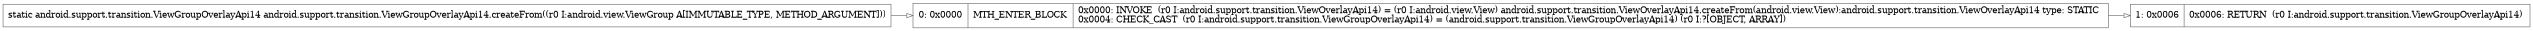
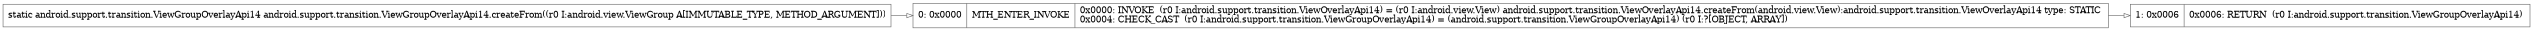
  digraph {
    rankdir=LR
    node [shape=record color=gray40]
    edge [color=gray40 style=solid arrowhead=onormal]
-   n1 [label="{0\:\ 0x0000|MTH_ENTER_BLOCK\l|0x0000: INVOKE  (r0 I:android.support.transition.ViewOverlayApi14) = (r0 I:android.view.View) android.support.transition.ViewOverlayApi14.createFrom(android.view.View):android.support.transition.ViewOverlayApi14 type: STATIC \l0x0004: CHECK_CAST  (r0 I:android.support.transition.ViewGroupOverlayApi14) = (android.support.transition.ViewGroupOverlayApi14) (r0 I:?[OBJECT, ARRAY]) \l}"]
+   n1 [label="{0\:\ 0x0000|MTH_ENTER_INVOKE\l|0x0000: INVOKE  (r0 I:android.support.transition.ViewOverlayApi14) = (r0 I:android.view.View) android.support.transition.ViewOverlayApi14.createFrom(android.view.View):android.support.transition.ViewOverlayApi14 type: STATIC \l0x0004: CHECK_CAST  (r0 I:android.support.transition.ViewGroupOverlayApi14) = (android.support.transition.ViewGroupOverlayApi14) (r0 I:?[OBJECT, ARRAY]) \l}"]
    n2 [label="{1\:\ 0x0006|0x0006: RETURN  (r0 I:android.support.transition.ViewGroupOverlayApi14) \l}"]
    n3 [label="{static android.support.transition.ViewGroupOverlayApi14 android.support.transition.ViewGroupOverlayApi14.createFrom((r0 I:android.view.ViewGroup A[IMMUTABLE_TYPE, METHOD_ARGUMENT])) }"]
    n1 -> n2
    n3 -> n1
  }
